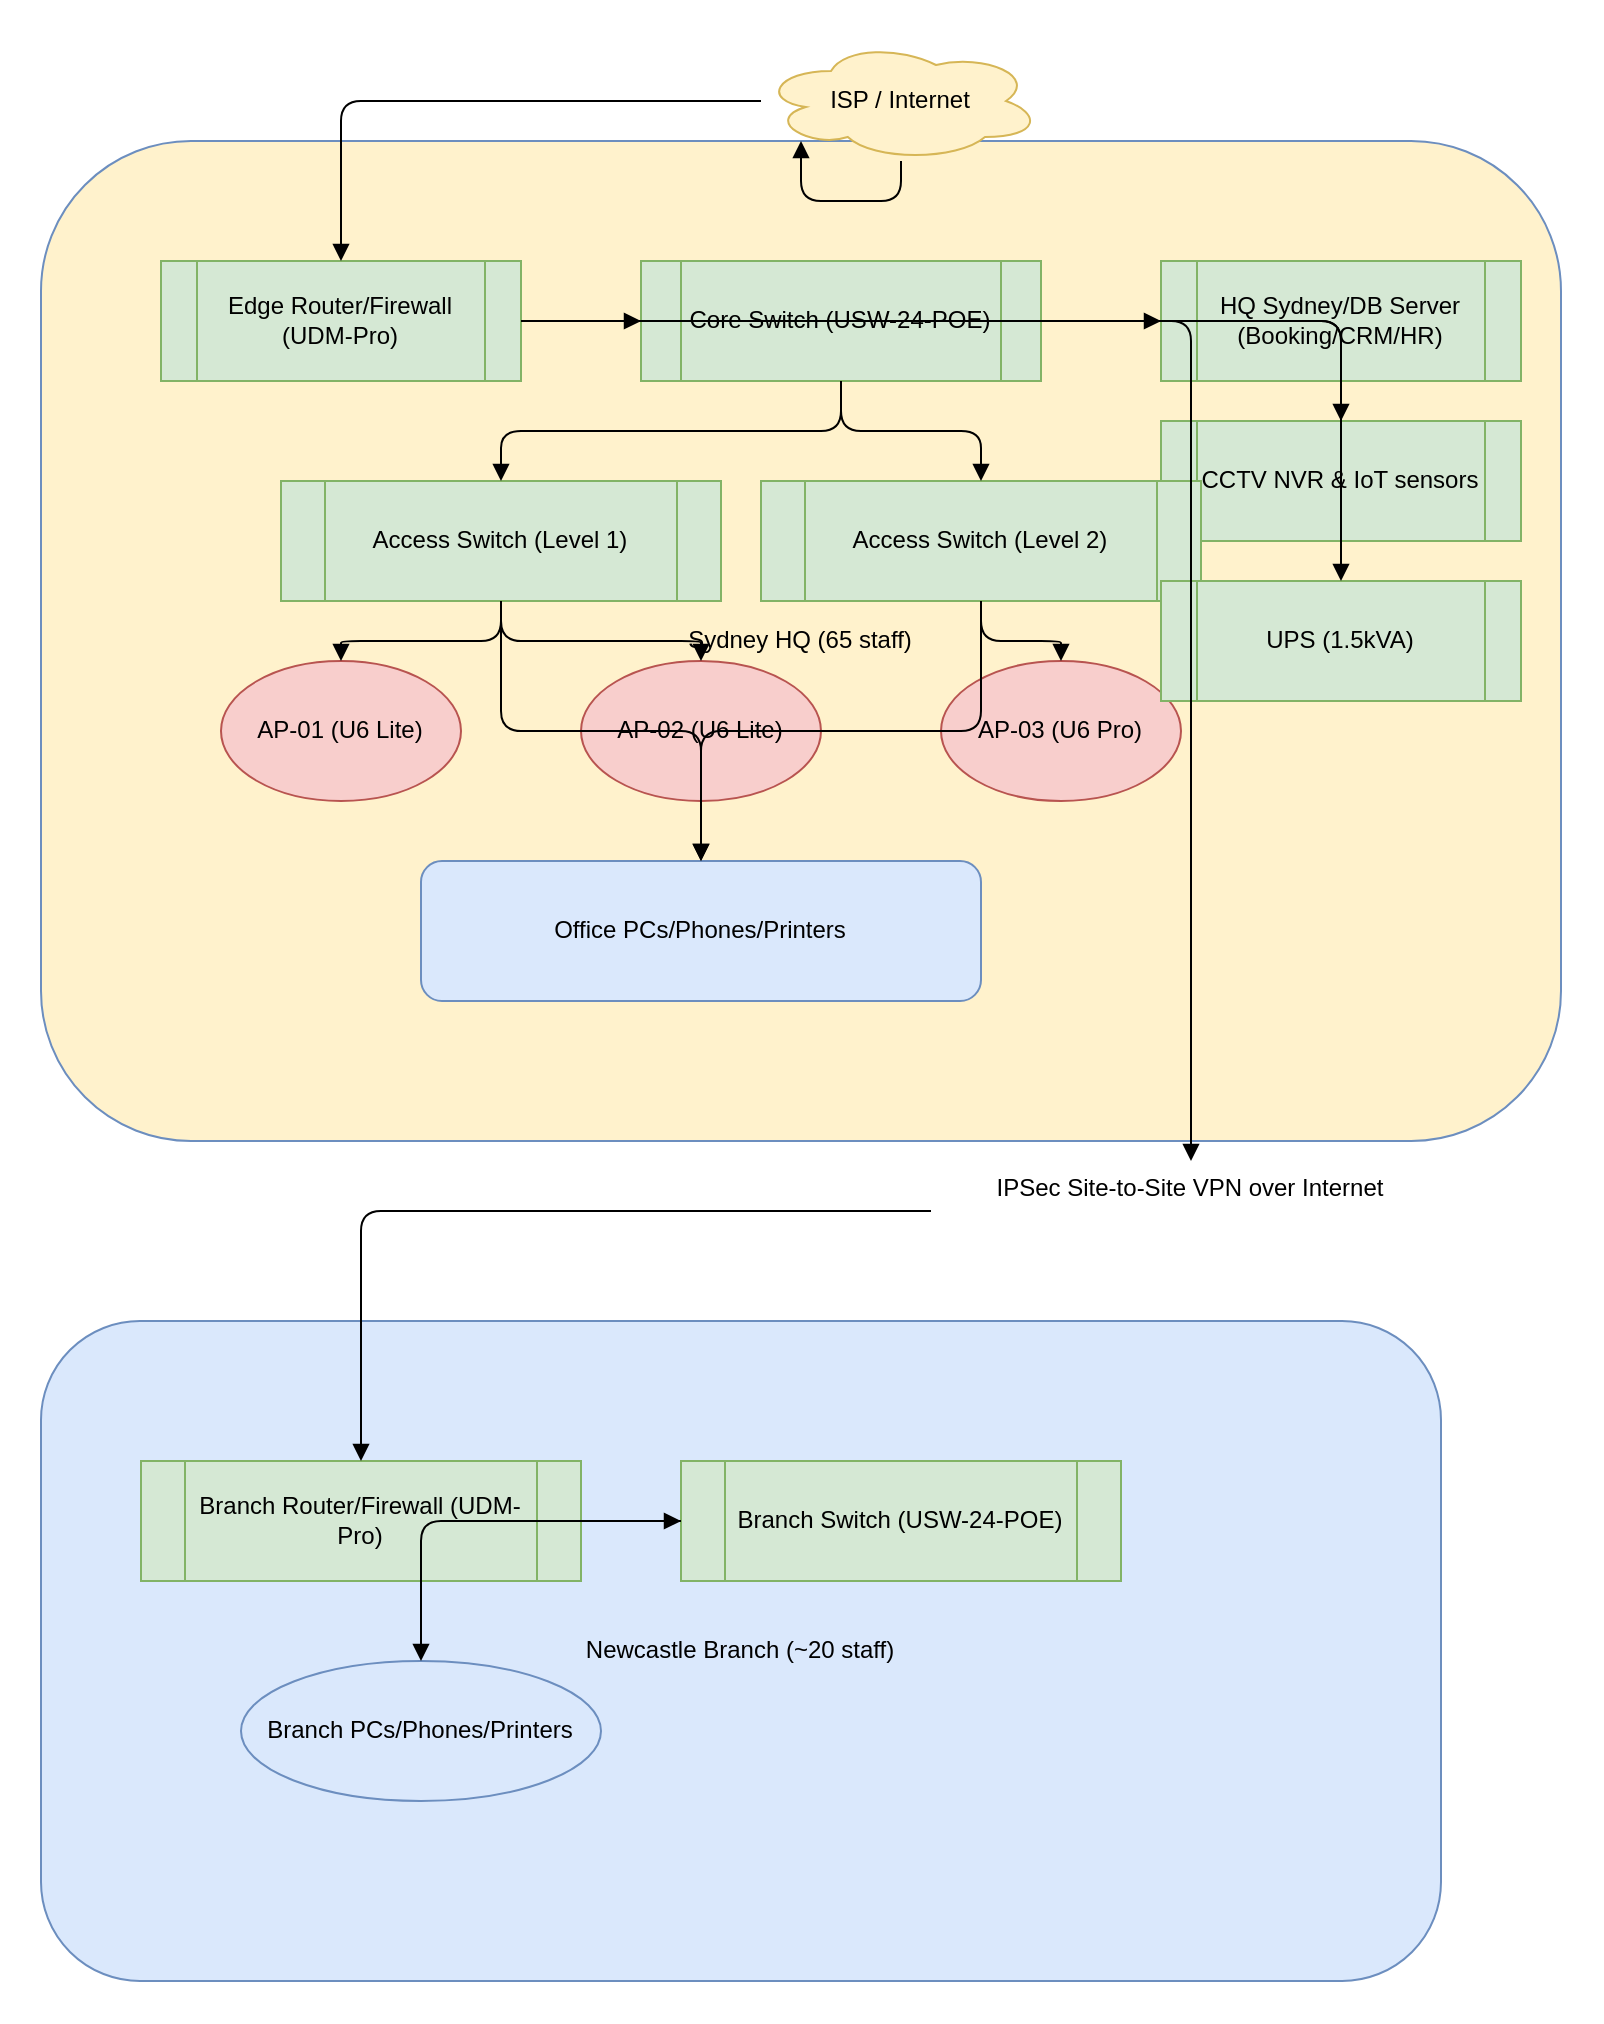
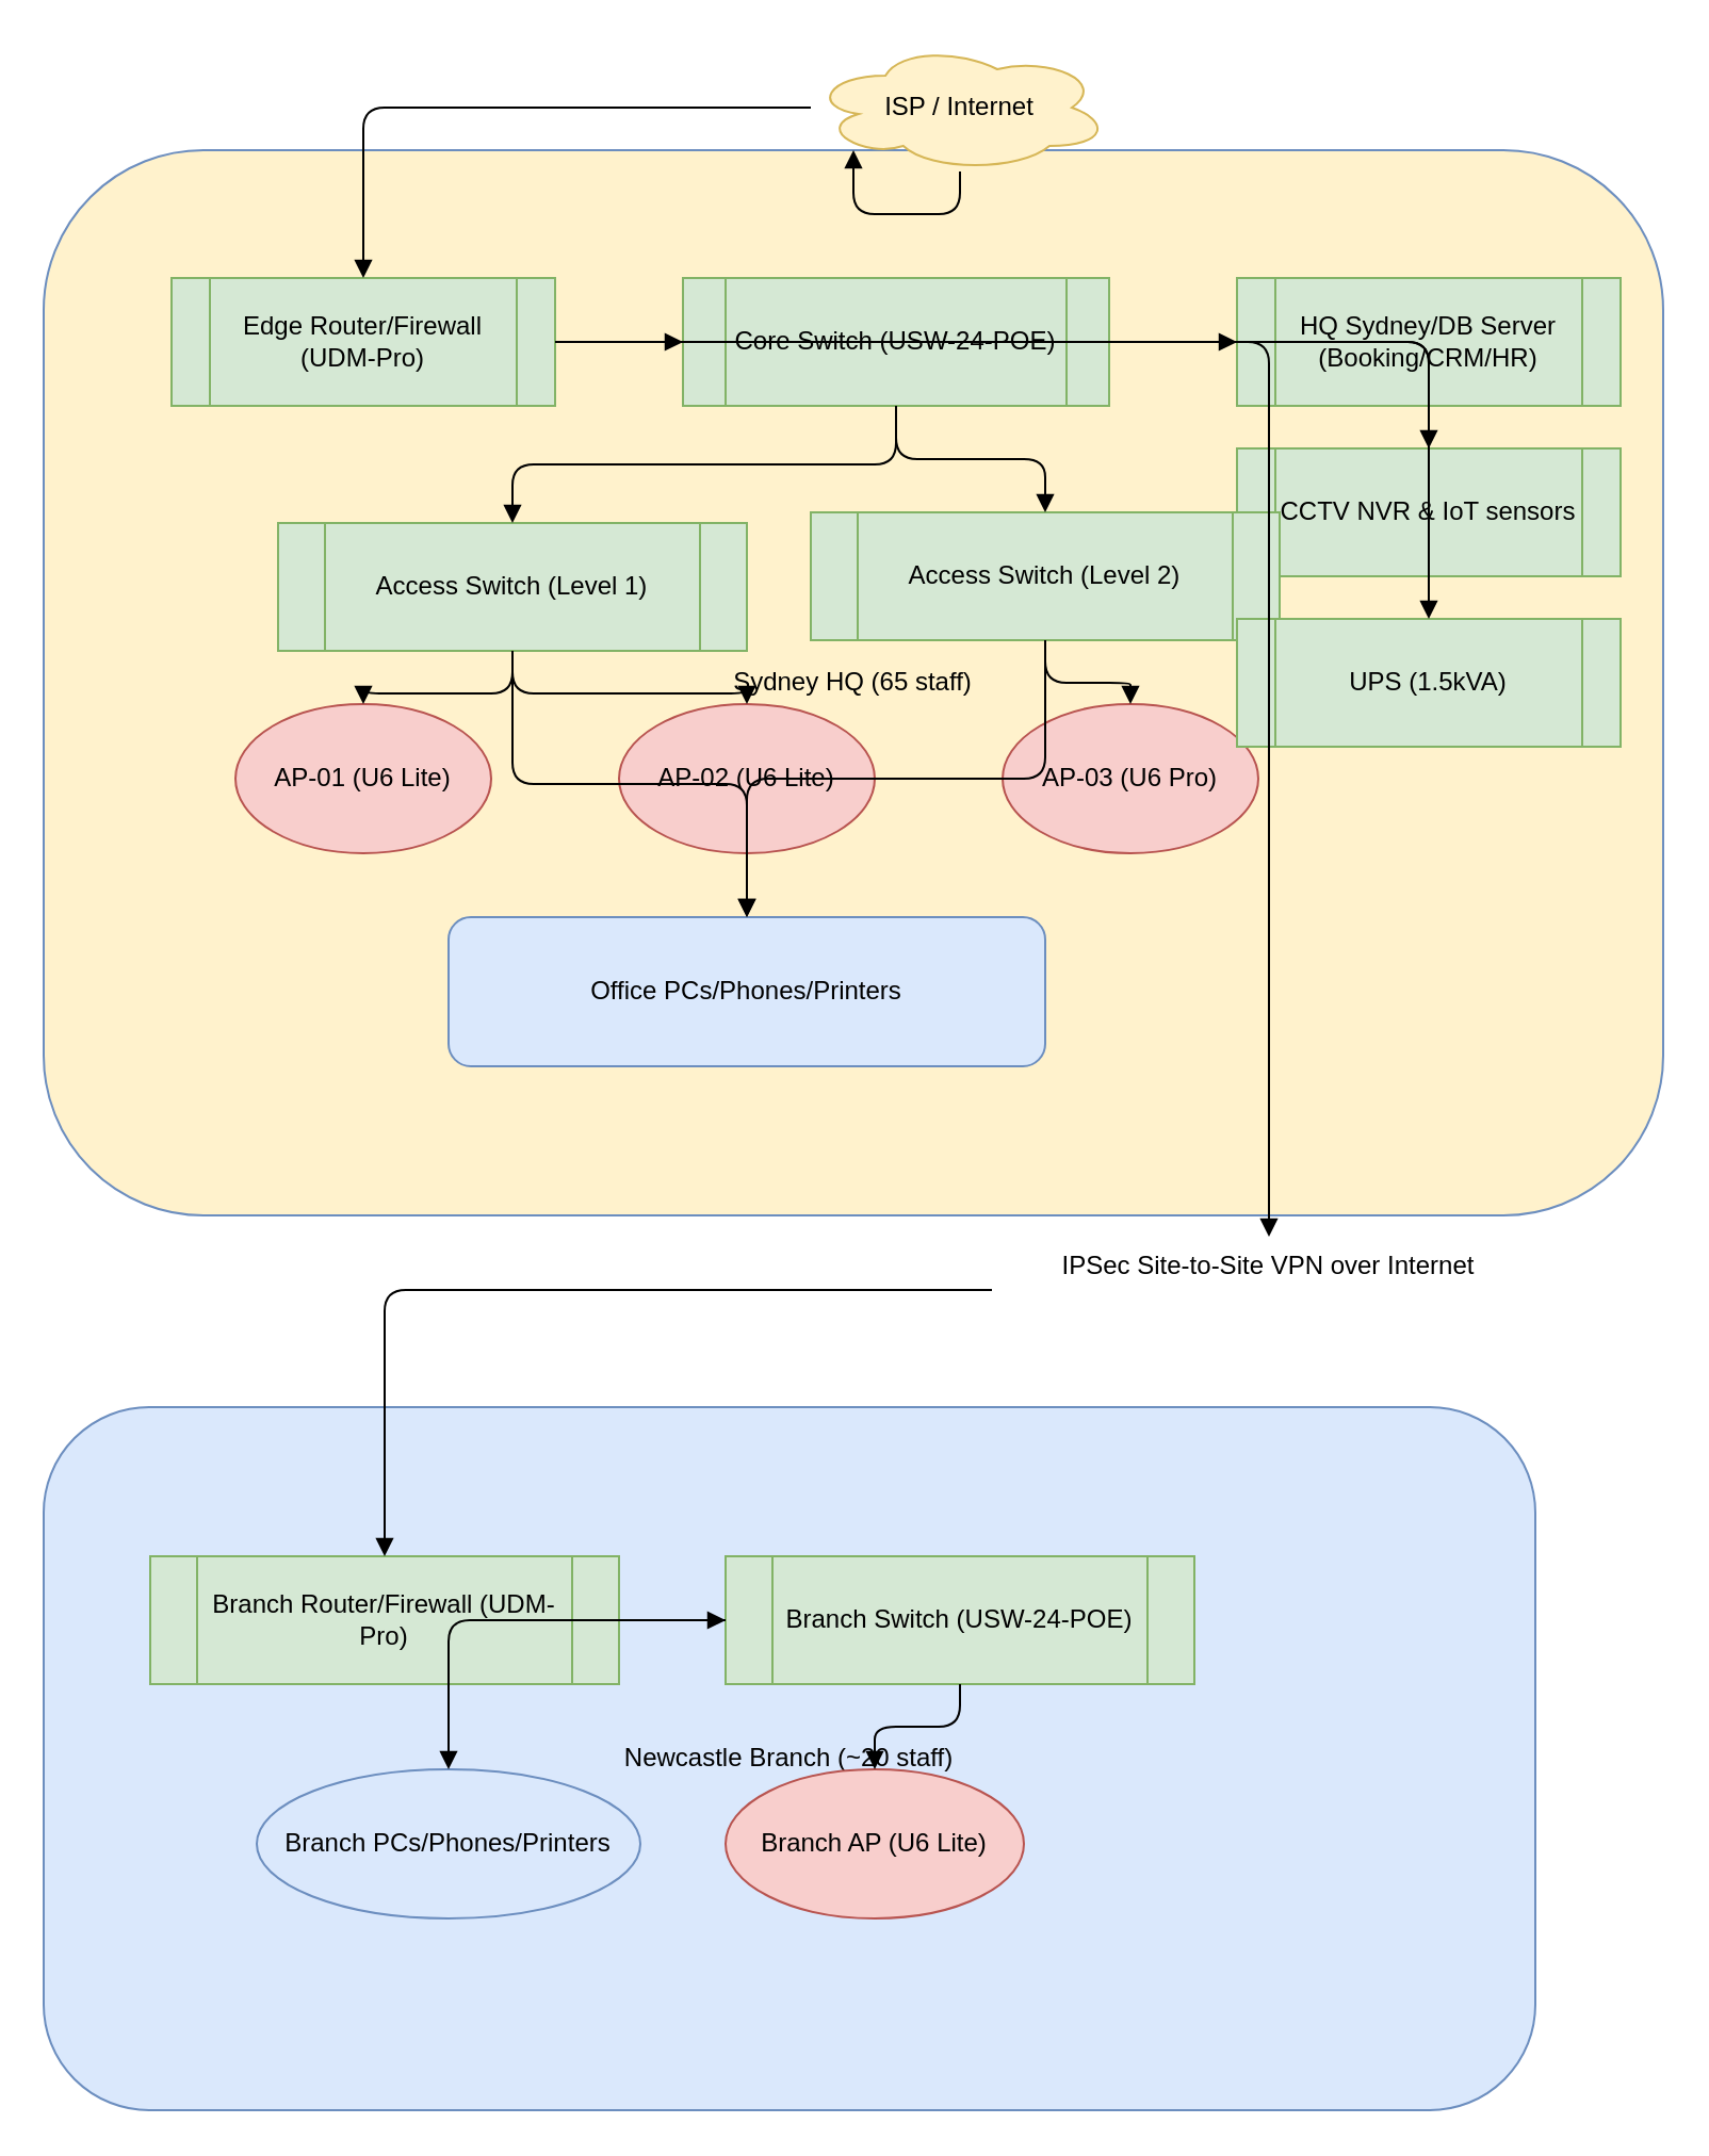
  <mxCell id="0" />
  <mxCell id="1" parent="0" />
  <mxCell id="2" value="Sydney HQ (65 staff)" style="rounded=1;whiteSpace=wrap;html=1;fillColor=#fff2cc;strokeColor=#6c8ebf;" vertex="1" parent="1"><mxGeometry x="20" y="70" width="760" height="500" as="geometry" /></mxCell>
  <mxCell id="3" value="ISP / Internet" style="shape=cloud;whiteSpace=wrap;html=1;fillColor=#fff2cc;strokeColor=#d6b656;" vertex="1" parent="1"><mxGeometry x="380" y="20" width="140" height="60" as="geometry" /></mxCell>
  <mxCell id="4" style="edgeStyle=orthogonalEdgeStyle;rounded=1;orthogonalLoop=1;jettySize=auto;html=1;endArrow=block" edge="1" parent="1" source="3" target="2"><mxGeometry relative="1" as="geometry" /></mxCell>
  <mxCell id="5" value="Edge Router/Firewall (UDM-Pro)" style="shape=process;whiteSpace=wrap;html=1;fillColor=#d5e8d4;strokeColor=#82b366;" vertex="1" parent="1"><mxGeometry x="80" y="130" width="180" height="60" as="geometry" /></mxCell>
  <mxCell id="6" style="edgeStyle=orthogonalEdgeStyle;rounded=1;orthogonalLoop=1;jettySize=auto;html=1;endArrow=block" edge="1" parent="1" source="3" target="5"><mxGeometry relative="1" as="geometry" /></mxCell>
  <mxCell id="7" value="Core Switch (USW-24-POE)" style="shape=process;whiteSpace=wrap;html=1;fillColor=#d5e8d4;strokeColor=#82b366;" vertex="1" parent="1"><mxGeometry x="320" y="130" width="200" height="60" as="geometry" /></mxCell>
  <mxCell id="8" style="edgeStyle=orthogonalEdgeStyle;rounded=1;orthogonalLoop=1;jettySize=auto;html=1;endArrow=block;dashed=1;" edge="1" parent="1" source="5" target="7"><mxGeometry relative="1" as="geometry" /></mxCell>
  <mxCell id="9" value="HQ Sydney/DB Server (Booking/CRM/HR)" style="shape=process;whiteSpace=wrap;html=1;fillColor=#d5e8d4;strokeColor=#82b366;" vertex="1" parent="1"><mxGeometry x="580" y="130" width="180" height="60" as="geometry" /></mxCell>
  <mxCell id="10" style="edgeStyle=orthogonalEdgeStyle;rounded=1;orthogonalLoop=1;jettySize=auto;html=1;endArrow=block" edge="1" parent="1" source="7" target="9"><mxGeometry relative="1" as="geometry" /></mxCell>
  <mxCell id="11" value="CCTV NVR &amp; IoT sensors" style="shape=process;whiteSpace=wrap;html=1;fillColor=#d5e8d4;strokeColor=#82b366;" vertex="1" parent="1"><mxGeometry x="580" y="210" width="180" height="60" as="geometry" /></mxCell>
  <mxCell id="12" style="edgeStyle=orthogonalEdgeStyle;rounded=1;orthogonalLoop=1;jettySize=auto;html=1;endArrow=block" edge="1" parent="1" source="7" target="11"><mxGeometry relative="1" as="geometry" /></mxCell>
- <mxCell id="13" value="Access Switch (Level 1)" style="shape=process;whiteSpace=wrap;html=1;fillColor=#d5e8d4;strokeColor=#82b366;" vertex="1" parent="1"><mxGeometry x="140" y="240" width="220" height="60" as="geometry" /></mxCell>
+ <mxCell id="13" value="Access Switch (Level 1)" style="shape=process;whiteSpace=wrap;html=1;fillColor=#d5e8d4;strokeColor=#82b366;" vertex="1" parent="1"><mxGeometry x="130" y="245" width="220" height="60" as="geometry" /></mxCell>
  <mxCell id="14" value="Access Switch (Level 2)" style="shape=process;whiteSpace=wrap;html=1;fillColor=#d5e8d4;strokeColor=#82b366;" vertex="1" parent="1"><mxGeometry x="380" y="240" width="220" height="60" as="geometry" /></mxCell>
  <mxCell id="15" style="edgeStyle=orthogonalEdgeStyle;rounded=1;orthogonalLoop=1;jettySize=auto;html=1;endArrow=block" edge="1" parent="1" source="7" target="13"><mxGeometry relative="1" as="geometry" /></mxCell>
  <mxCell id="16" style="edgeStyle=orthogonalEdgeStyle;rounded=1;orthogonalLoop=1;jettySize=auto;html=1;endArrow=block" edge="1" parent="1" source="7" target="14"><mxGeometry relative="1" as="geometry" /></mxCell>
  <mxCell id="17" value="AP-01 (U6 Lite)" style="shape=ellipse;whiteSpace=wrap;html=1;fillColor=#f8cecc;strokeColor=#b85450;" vertex="1" parent="1"><mxGeometry x="110" y="330" width="120" height="70" as="geometry" /></mxCell>
  <mxCell id="18" value="AP-02 (U6 Lite)" style="shape=ellipse;whiteSpace=wrap;html=1;fillColor=#f8cecc;strokeColor=#b85450;" vertex="1" parent="1"><mxGeometry x="290" y="330" width="120" height="70" as="geometry" /></mxCell>
  <mxCell id="19" value="AP-03 (U6 Pro)" style="shape=ellipse;whiteSpace=wrap;html=1;fillColor=#f8cecc;strokeColor=#b85450;" vertex="1" parent="1"><mxGeometry x="470" y="330" width="120" height="70" as="geometry" /></mxCell>
  <mxCell id="20" style="edgeStyle=orthogonalEdgeStyle;rounded=1;orthogonalLoop=1;jettySize=auto;html=1;endArrow=block" edge="1" parent="1" source="13" target="17"><mxGeometry relative="1" as="geometry" /></mxCell>
  <mxCell id="21" style="edgeStyle=orthogonalEdgeStyle;rounded=1;orthogonalLoop=1;jettySize=auto;html=1;endArrow=block" edge="1" parent="1" source="13" target="18"><mxGeometry relative="1" as="geometry" /></mxCell>
  <mxCell id="22" style="edgeStyle=orthogonalEdgeStyle;rounded=1;orthogonalLoop=1;jettySize=auto;html=1;endArrow=block" edge="1" parent="1" source="14" target="19"><mxGeometry relative="1" as="geometry" /></mxCell>
  <mxCell id="23" value="Office PCs/Phones/Printers" style="rounded=1;whiteSpace=wrap;html=1;fillColor=#dae8fc;strokeColor=#6c8ebf;" vertex="1" parent="1"><mxGeometry x="210" y="430" width="280" height="70" as="geometry" /></mxCell>
  <mxCell id="24" style="edgeStyle=orthogonalEdgeStyle;rounded=1;orthogonalLoop=1;jettySize=auto;html=1;endArrow=block" edge="1" parent="1" source="13" target="23"><mxGeometry relative="1" as="geometry" /></mxCell>
  <mxCell id="25" style="edgeStyle=orthogonalEdgeStyle;rounded=1;orthogonalLoop=1;jettySize=auto;html=1;endArrow=block" edge="1" parent="1" source="14" target="23"><mxGeometry relative="1" as="geometry" /></mxCell>
  <mxCell id="26" value="UPS (1.5kVA)" style="shape=process;whiteSpace=wrap;html=1;fillColor=#d5e8d4;strokeColor=#82b366;" vertex="1" parent="1"><mxGeometry x="580" y="290" width="180" height="60" as="geometry" /></mxCell>
  <mxCell id="27" style="edgeStyle=orthogonalEdgeStyle;rounded=1;orthogonalLoop=1;jettySize=auto;html=1;endArrow=block" edge="1" parent="1" source="7" target="26"><mxGeometry relative="1" as="geometry" /></mxCell>
  <mxCell id="28" value="Newcastle Branch (~20 staff)" style="rounded=1;whiteSpace=wrap;html=1;fillColor=#dae8fc;strokeColor=#6c8ebf;" vertex="1" parent="1"><mxGeometry x="20" y="660" width="700" height="330" as="geometry" /></mxCell>
  <mxCell id="29" value="Branch Router/Firewall (UDM-Pro)" style="shape=process;whiteSpace=wrap;html=1;fillColor=#d5e8d4;strokeColor=#82b366;" vertex="1" parent="1"><mxGeometry x="70" y="730" width="220" height="60" as="geometry" /></mxCell>
  <mxCell id="30" value="Branch Switch (USW-24-POE)" style="shape=process;whiteSpace=wrap;html=1;fillColor=#d5e8d4;strokeColor=#82b366;" vertex="1" parent="1"><mxGeometry x="340" y="730" width="220" height="60" as="geometry" /></mxCell>
+ <mxCell id="31" value="Branch AP (U6 Lite)" style="shape=ellipse;whiteSpace=wrap;html=1;fillColor=#f8cecc;strokeColor=#b85450;" vertex="1" parent="1"><mxGeometry x="340" y="830" width="140" height="70" as="geometry" /></mxCell>
  <mxCell id="32" value="Branch PCs/Phones/Printers" style="ellipse;whiteSpace=wrap;html=1;fillColor=#dae8fc;strokeColor=#6c8ebf;" vertex="1" parent="1"><mxGeometry x="120" y="830" width="180" height="70" as="geometry" /></mxCell>
  <mxCell id="33" style="edgeStyle=orthogonalEdgeStyle;rounded=1;orthogonalLoop=1;jettySize=auto;html=1;endArrow=block" edge="1" parent="1" source="29" target="30"><mxGeometry relative="1" as="geometry" /></mxCell>
+ <mxCell id="34" style="edgeStyle=orthogonalEdgeStyle;rounded=1;orthogonalLoop=1;jettySize=auto;html=1;endArrow=block" edge="1" parent="1" source="30" target="31"><mxGeometry relative="1" as="geometry" /></mxCell>
  <mxCell id="35" style="edgeStyle=orthogonalEdgeStyle;rounded=1;orthogonalLoop=1;jettySize=auto;html=1;endArrow=block" edge="1" parent="1" source="30" target="32"><mxGeometry relative="1" as="geometry" /></mxCell>
  <mxCell id="36" value="IPSec Site-to-Site VPN over Internet" style="text;whiteSpace=wrap;html=1;align=center;" vertex="1" parent="1"><mxGeometry x="465" y="580" width="260" height="50" as="geometry" /></mxCell>
  <mxCell id="37" style="edgeStyle=orthogonalEdgeStyle;rounded=1;orthogonalLoop=1;jettySize=auto;html=1;endArrow=block" edge="1" parent="1" source="5" target="36"><mxGeometry relative="1" as="geometry" /></mxCell>
  <mxCell id="38" style="edgeStyle=orthogonalEdgeStyle;rounded=1;orthogonalLoop=1;jettySize=auto;html=1;endArrow=block" edge="1" parent="1" source="36" target="29"><mxGeometry relative="1" as="geometry" /></mxCell>
